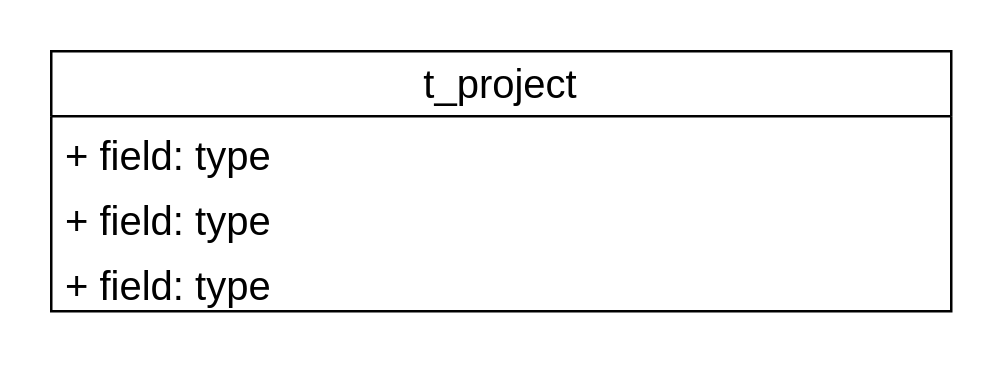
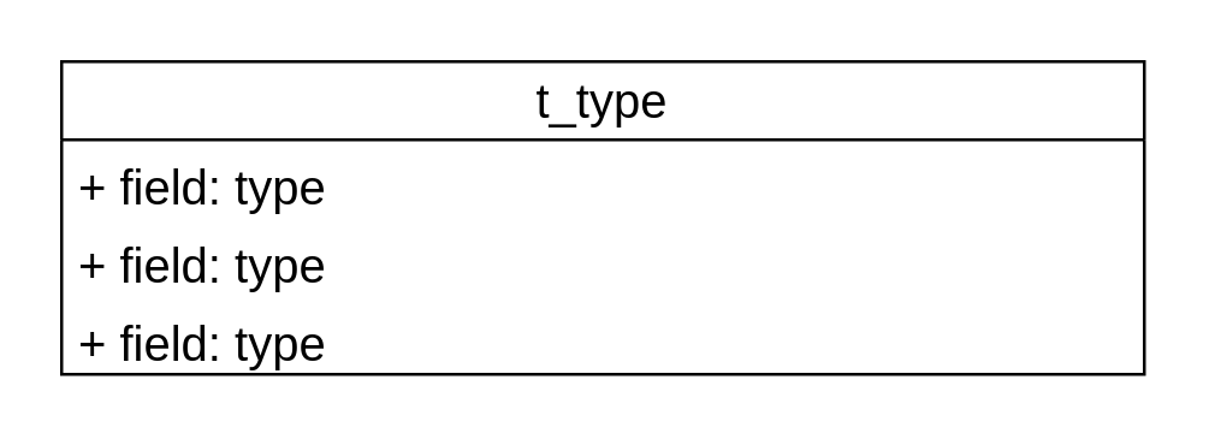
  <mxCell id="0" />
  <mxCell id="1" parent="0" />
- <mxCell id="2" value="t_project" style="swimlane;fontStyle=0;childLayout=stackLayout;horizontal=1;startSize=26;fillColor=none;horizontalStack=0;resizeParent=1;resizeParentMax=0;resizeLast=0;collapsible=1;marginBottom=0;whiteSpace=wrap;html=1;fontSize=16;" vertex="1" parent="1"><mxGeometry x="20" y="20" width="360" height="104" as="geometry"><mxRectangle x="80" y="100" width="100" height="30" as="alternateBounds" /></mxGeometry></mxCell>
+ <mxCell id="2" value="t_type" style="swimlane;fontStyle=0;childLayout=stackLayout;horizontal=1;startSize=26;fillColor=none;horizontalStack=0;resizeParent=1;resizeParentMax=0;resizeLast=0;collapsible=1;marginBottom=0;whiteSpace=wrap;html=1;fontSize=16;" vertex="1" parent="1"><mxGeometry x="20" y="20" width="360" height="104" as="geometry"><mxRectangle x="80" y="100" width="100" height="30" as="alternateBounds" /></mxGeometry></mxCell>
  <mxCell id="3" value="+ field: type" style="text;strokeColor=none;fillColor=none;align=left;verticalAlign=top;spacingLeft=4;spacingRight=4;overflow=hidden;rotatable=0;points=[[0,0.5],[1,0.5]];portConstraint=eastwest;whiteSpace=wrap;html=1;fontSize=16;" vertex="1" parent="2"><mxGeometry y="26" width="360" height="26" as="geometry" /></mxCell>
  <mxCell id="4" value="+ field: type" style="text;strokeColor=none;fillColor=none;align=left;verticalAlign=top;spacingLeft=4;spacingRight=4;overflow=hidden;rotatable=0;points=[[0,0.5],[1,0.5]];portConstraint=eastwest;whiteSpace=wrap;html=1;fontSize=16;" vertex="1" parent="2"><mxGeometry y="52" width="360" height="26" as="geometry" /></mxCell>
  <mxCell id="5" value="+ field: type" style="text;strokeColor=none;fillColor=none;align=left;verticalAlign=top;spacingLeft=4;spacingRight=4;overflow=hidden;rotatable=0;points=[[0,0.5],[1,0.5]];portConstraint=eastwest;whiteSpace=wrap;html=1;fontSize=16;" vertex="1" parent="2"><mxGeometry y="78" width="360" height="26" as="geometry" /></mxCell>
